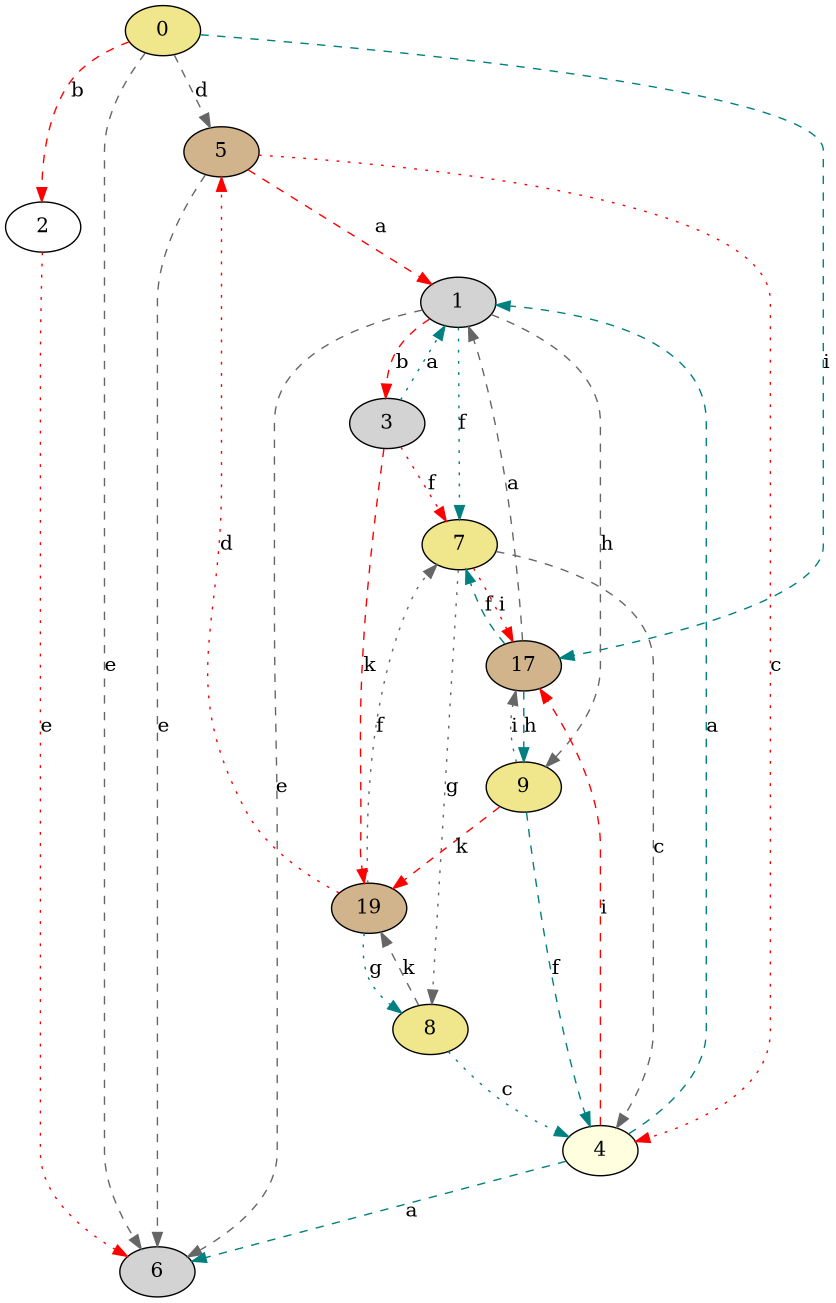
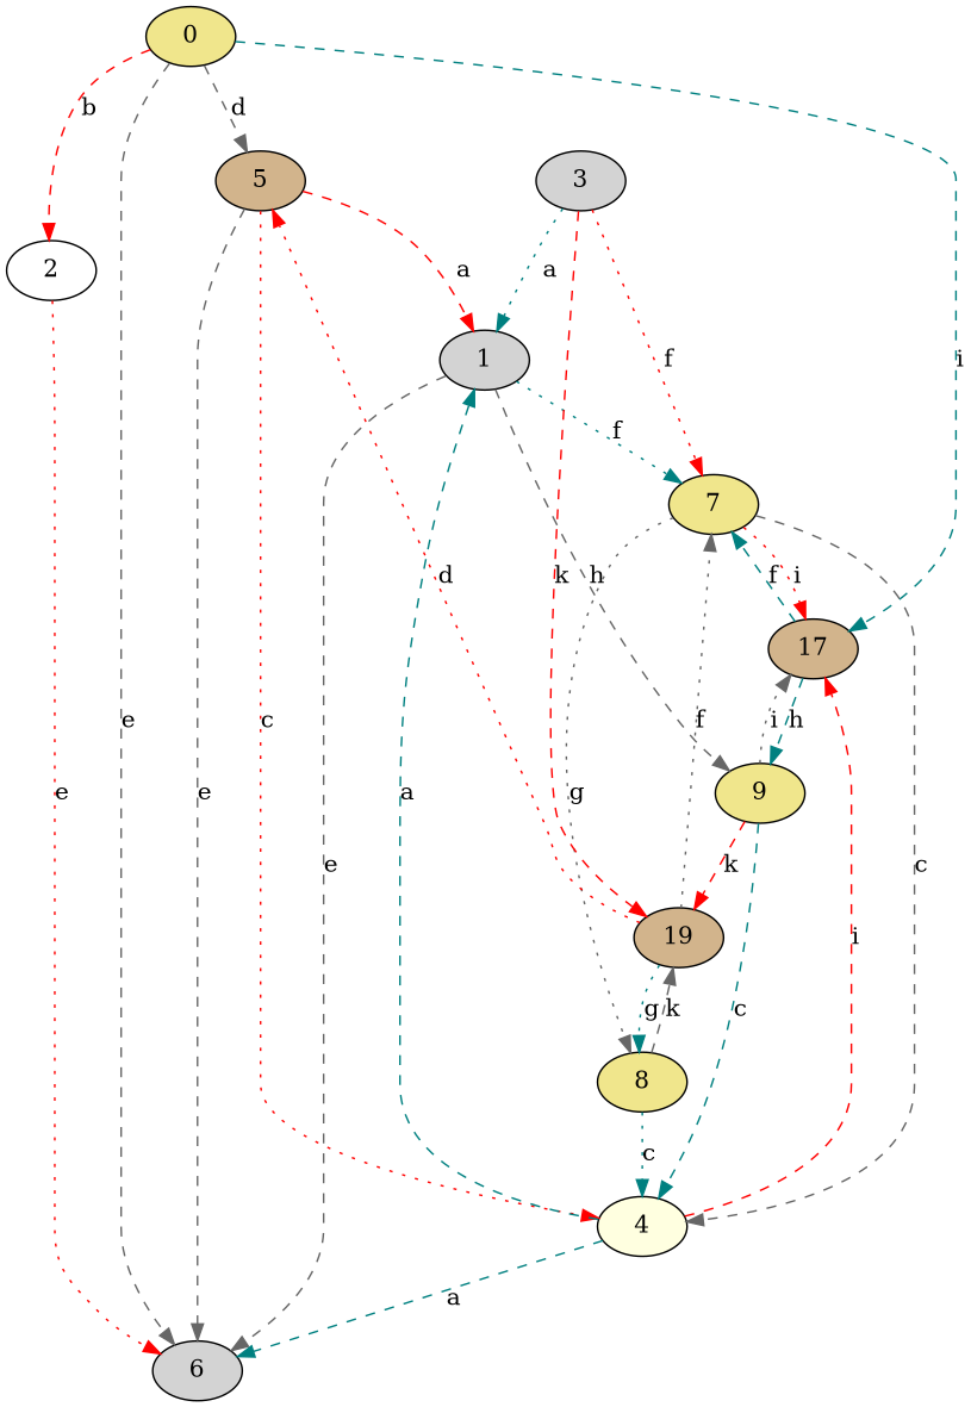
  strict digraph {
    node [fillcolor=khaki style=filled]
    edge [color=red style=dashed]
    2 [fillcolor=white]
    0
    5 [fillcolor=tan]
    6 [fillcolor=lightgrey]
    n5 [fillcolor=tan label=17]
    1 [fillcolor=lightgrey]
    4 [fillcolor=lightyellow]
    7
    9
    3 [fillcolor=lightgrey]
    n11 [fillcolor=tan label=19]
    8
    2 -> 6 [label=e style=dotted]
    0 -> 2 [label=b]
    0 -> 5 [color=gray40 label=d]
    0 -> 6 [color=gray40 label=e]
    0 -> n5 [color=teal label=i]
    5 -> 6 [color=gray40 label=e]
    5 -> 1 [label=a]
    5 -> 4 [label=c style=dotted]
-   n5 -> 1 [color=gray40 label=a]
    n5 -> 7 [color=teal label=f]
    n5 -> 9 [color=teal label=h]
    1 -> 6 [color=gray40 label=e]
    1 -> 7 [color=teal label=f style=dotted]
    1 -> 9 [color=gray40 label=h]
-   1 -> 3 [label=b]
    4 -> 6 [color=teal label=a]
    4 -> n5 [label=i]
    4 -> 1 [color=teal label=a]
    7 -> n5 [label=i style=dotted]
    7 -> 4 [color=gray40 label=c]
    7 -> 8 [color=gray40 label=g style=dotted]
    9 -> n5 [color=gray40 label=i style=dotted]
-   9 -> 4 [color=teal label=f]
+   9 -> 4 [color=teal label=c]
    9 -> n11 [label=k]
    3 -> 1 [color=teal label=a style=dotted]
    3 -> 7 [label=f style=dotted]
    3 -> n11 [label=k]
    n11 -> 5 [label=d style=dotted]
    n11 -> 7 [color=gray40 label=f style=dotted]
    n11 -> 8 [color=teal label=g style=dotted]
    8 -> 4 [color=teal label=c style=dotted]
    8 -> n11 [color=gray40 label=k]
  }
